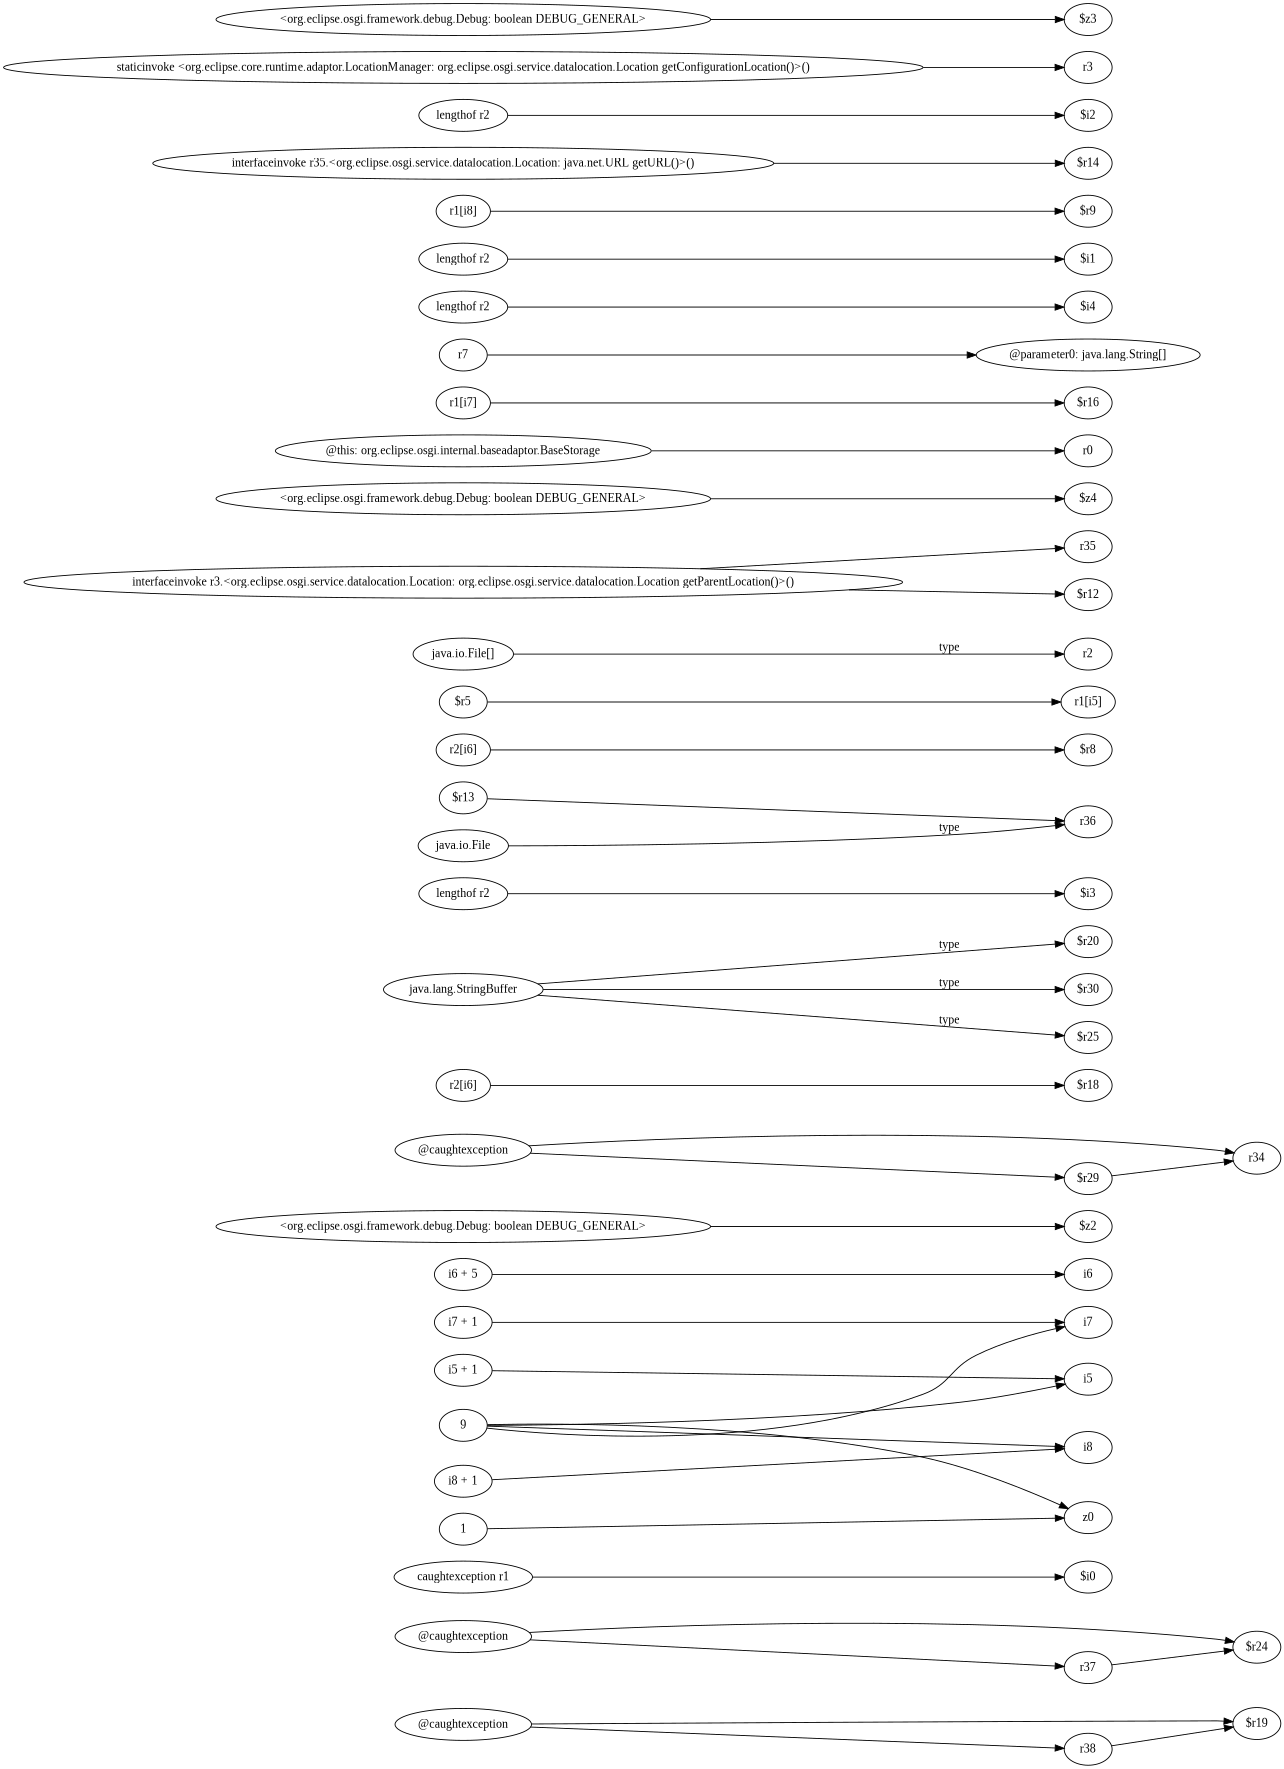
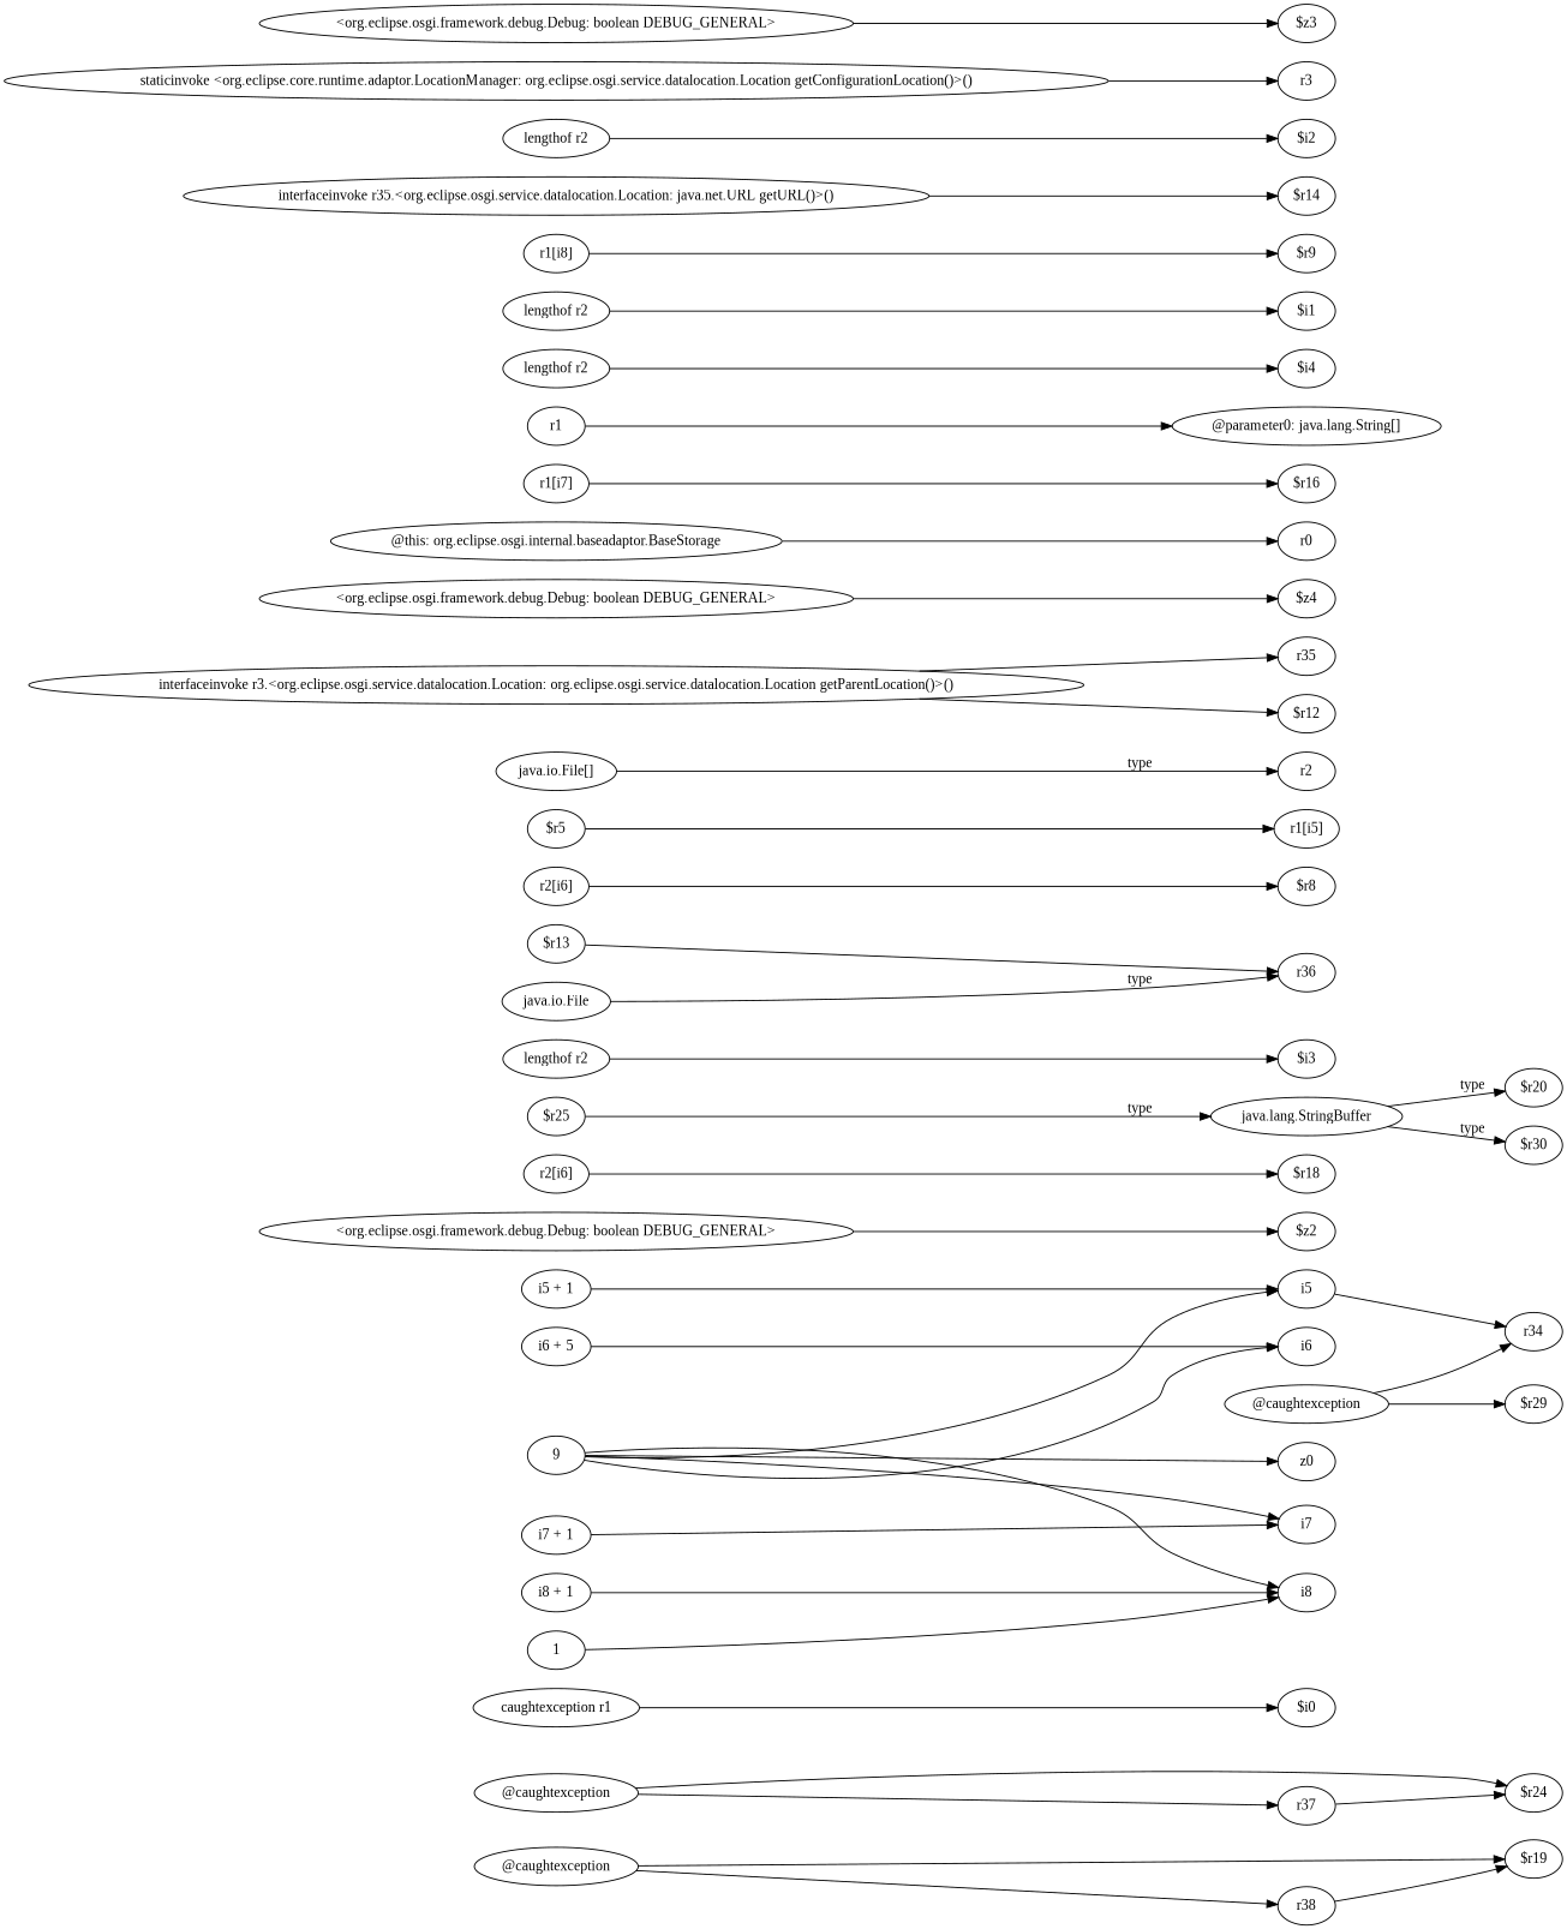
  digraph {
    fontname="Liberation Serif"
    rankdir=LR
    node [fontname="Liberation Serif"]
    edge [fontname="Liberation Serif"]
    n1 [label="@caughtexception"]
    n2 [label="$r19"]
    n3 [label=r38]
    n4 [label="@caughtexception"]
    n5 [label="$r24"]
    n6 [label=r37]
    n7 [label="caughtexception r1"]
    n8 [label="$i0"]
    n9 [label=9]
    n10 [label=i6]
    n11 [label=i5]
    n12 [label=i7]
    n13 [label=z0]
    n14 [label=i8]
    n15 [label="<org.eclipse.osgi.framework.debug.Debug: boolean DEBUG_GENERAL>"]
    n16 [label="$z2"]
    n17 [label="@caughtexception"]
    n18 [label=r34]
    n19 [label="$r29"]
    n20 [label="r2[i6]"]
    n21 [label="$r18"]
    n22 [label="java.lang.StringBuffer"]
    n23 [label="$r20"]
    n24 [label="$r30"]
    n25 [label="$r25"]
    n26 [label="i5 + 1"]
    n27 [label="lengthof r2"]
    n28 [label="$i3"]
    n29 [label="$r13"]
    n30 [label=r36]
    n31 [label="r2[i6]"]
    n32 [label="$r8"]
    n33 [label="r1[i5]"]
    n34 [label="$r5"]
    n35 [label="java.io.File"]
    n36 [label="java.io.File[]"]
    n37 [label=r2]
    n38 [label="interfaceinvoke r3.<org.eclipse.osgi.service.datalocation.Location: org.eclipse.osgi.service.datalocation.Location getParentLocation()>()"]
    n39 [label=r35]
    n40 [label="$r12"]
    n41 [label="<org.eclipse.osgi.framework.debug.Debug: boolean DEBUG_GENERAL>"]
    n42 [label="$z4"]
    n43 [label="@this: org.eclipse.osgi.internal.baseadaptor.BaseStorage"]
    n44 [label=r0]
    n45 [label="r1[i7]"]
    n46 [label="$r16"]
    n47 [label="i7 + 1"]
    n48 [label="@parameter0: java.lang.String[]"]
-   n49 [label=r7]
+   n49 [label=r1]
    n50 [label="lengthof r2"]
    n51 [label="$i4"]
    n52 [label="lengthof r2"]
    n53 [label="$i1"]
    n54 [label="r1[i8]"]
    n55 [label="$r9"]
    n56 [label=1]
    n57 [label="interfaceinvoke r35.<org.eclipse.osgi.service.datalocation.Location: java.net.URL getURL()>()"]
    n58 [label="$r14"]
    n59 [label="lengthof r2"]
    n60 [label="$i2"]
    n61 [label="staticinvoke <org.eclipse.core.runtime.adaptor.LocationManager: org.eclipse.osgi.service.datalocation.Location getConfigurationLocation()>()"]
    n62 [label=r3]
    n63 [label="i6 + 5"]
    n64 [label="i8 + 1"]
    n65 [label="<org.eclipse.osgi.framework.debug.Debug: boolean DEBUG_GENERAL>"]
    n66 [label="$z3"]
    n1 -> n2
    n1 -> n3
    n3 -> n2
    n4 -> n5
    n4 -> n6
    n6 -> n5
    n7 -> n8
+   n9 -> n10
    n9 -> n11
    n9 -> n12
    n9 -> n13
    n9 -> n14
    n15 -> n16
    n17 -> n18
    n17 -> n19
-   n19 -> n18
+   n11 -> n18
    n20 -> n21
    n22 -> n23 [label=type]
    n22 -> n24 [label=type]
-   n22 -> n25 [label=type]
+   n25 -> n22 [label=type]
    n26 -> n11
    n27 -> n28
    n29 -> n30
    n31 -> n32
    n34 -> n33
    n35 -> n30 [label=type]
    n36 -> n37 [label=type]
    n38 -> n39
    n38 -> n40
    n41 -> n42
    n43 -> n44
    n45 -> n46
    n47 -> n12
    n49 -> n48
    n50 -> n51
    n52 -> n53
    n54 -> n55
-   n56 -> n13
+   n56 -> n14
    n57 -> n58
    n59 -> n60
    n61 -> n62
    n63 -> n10
    n64 -> n14
    n65 -> n66
  }
